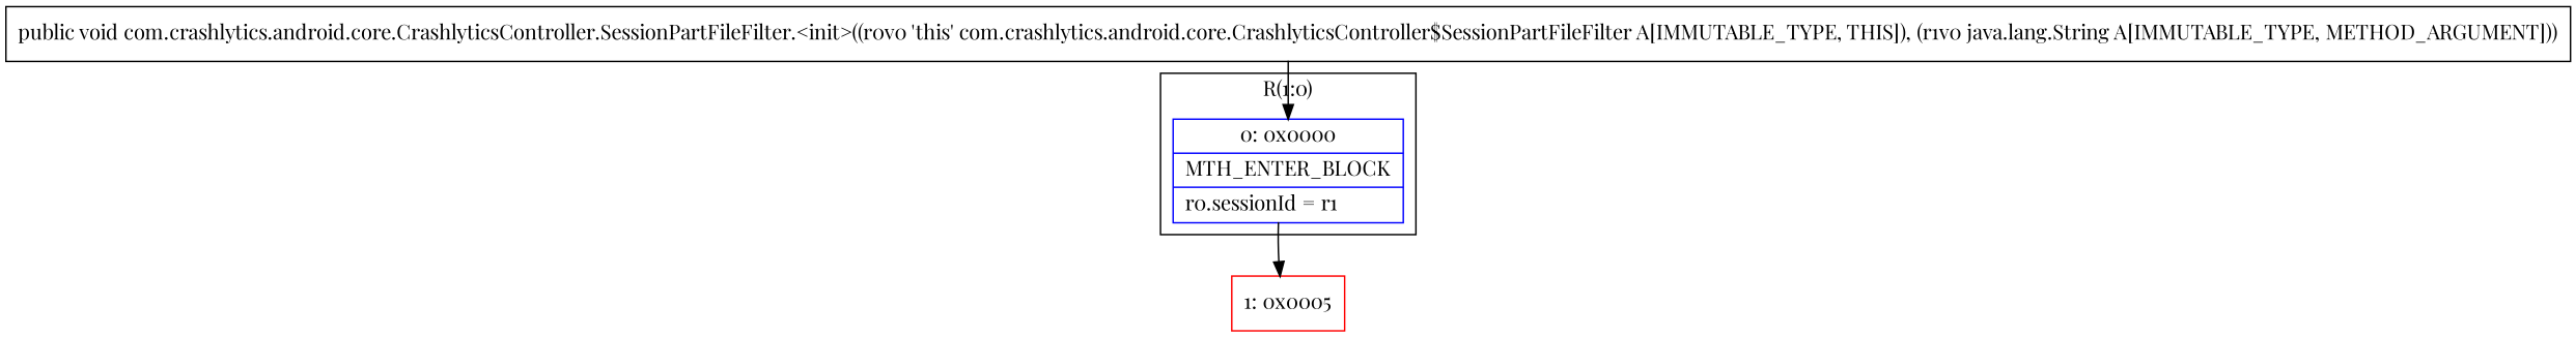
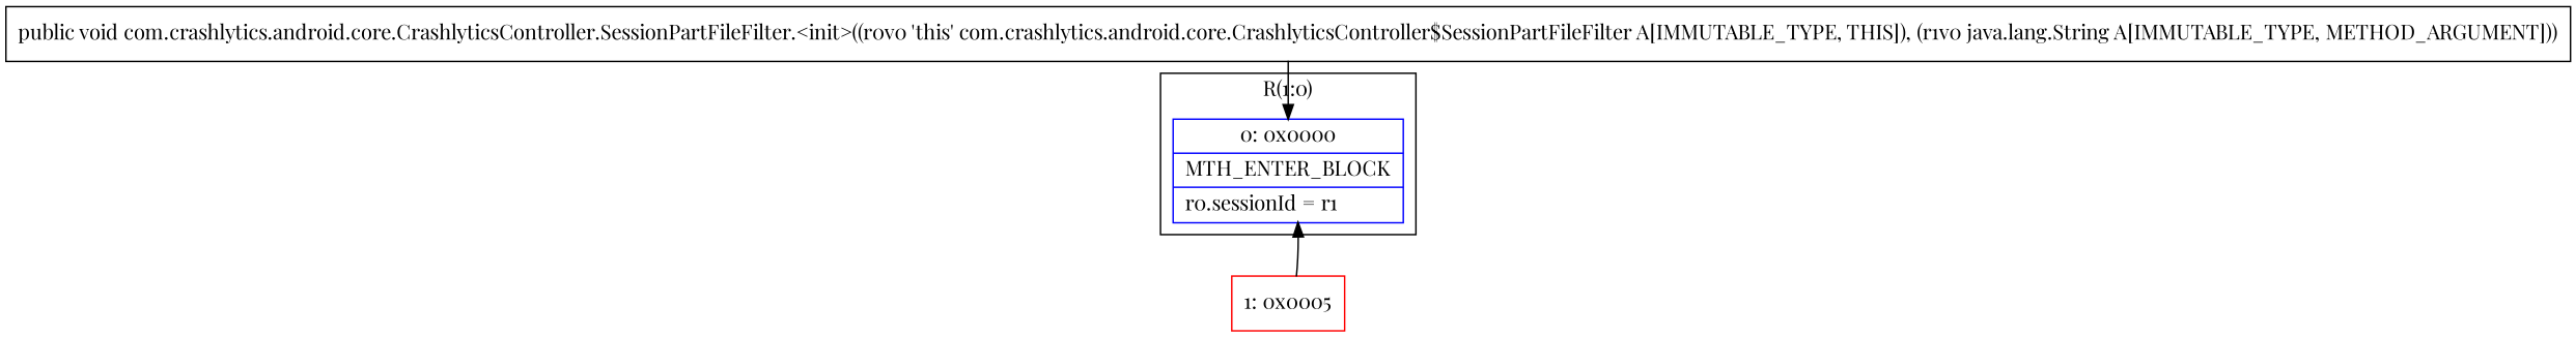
  digraph {
    fontname="Playfair Display"
    node [shape=record fontname="Playfair Display"]
    edge [fontname="Playfair Display"]
    n1 [color=blue label="{0\:\ 0x0000|MTH_ENTER_BLOCK\l|r0.sessionId = r1\l}"]
    n2 [color=red label="{1\:\ 0x0005}"]
    n3 [label="{public void com.crashlytics.android.core.CrashlyticsController.SessionPartFileFilter.\<init\>((r0v0 'this' com.crashlytics.android.core.CrashlyticsController$SessionPartFileFilter A[IMMUTABLE_TYPE, THIS]), (r1v0 java.lang.String A[IMMUTABLE_TYPE, METHOD_ARGUMENT])) }"]
    subgraph cluster_1 {
      label="R(1:0)"
      n1
    }
-   n1 -> n2
+   n2 -> n1
    n3 -> n1
  }
